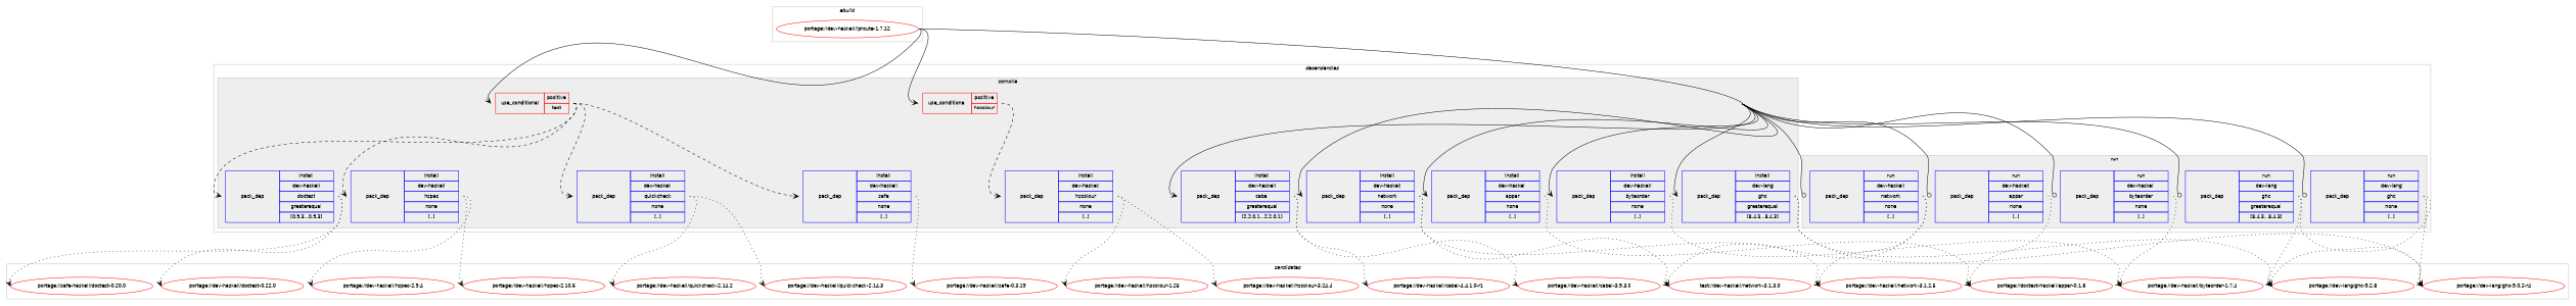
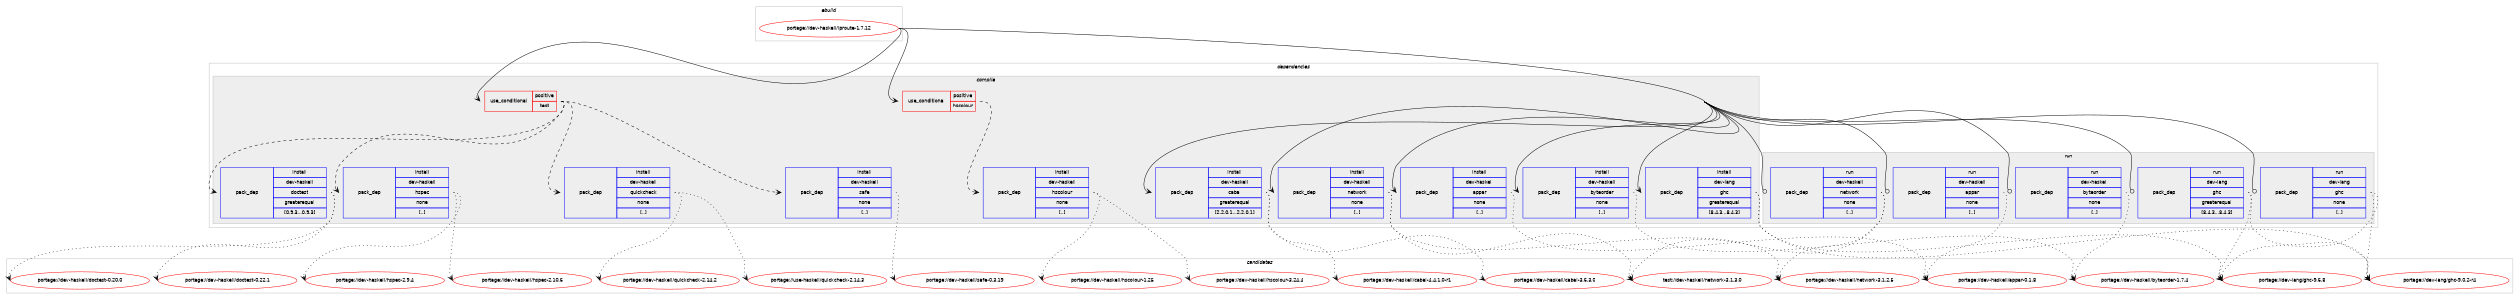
  digraph {
    compound=true
    concentrate=true
    fontname=Helvetica
    fontsize=10
    newrank=true
    rankdir=TB
    ranksep=1.5
    node [color=red fontname=Helvetica fontsize=10]
    edge [arrowhead=vee headport=w style=dotted tailport=e weight=100]
    n1 [label="portage://dev-haskell/iproute-1.7.12" width=4]
    n2 [color=blue label=<<TABLE BORDER="0" CELLBORDER="1" CELLSPACING="0" CELLPADDING="4" WIDTH="220"><TR><TD ROWSPAN="6" CELLPADDING="30">pack_dep</TD></TR><TR><TD WIDTH="110">install</TD></TR><TR><TD>dev-haskell</TD></TR><TR><TD>hscolour</TD></TR><TR><TD>none</TD></TR><TR><TD>[,,]</TD></TR></TABLE>> shape=none]
    n3 [label=<<TABLE BORDER="0" CELLBORDER="1" CELLSPACING="0" CELLPADDING="4"><TR><TD ROWSPAN="3" CELLPADDING="10">use_conditional</TD></TR><TR><TD>positive</TD></TR><TR><TD>hscolour</TD></TR></TABLE>> shape=none]
    n4 [color=blue label=<<TABLE BORDER="0" CELLBORDER="1" CELLSPACING="0" CELLPADDING="4" WIDTH="220"><TR><TD ROWSPAN="6" CELLPADDING="30">pack_dep</TD></TR><TR><TD WIDTH="110">install</TD></TR><TR><TD>dev-haskell</TD></TR><TR><TD>cabal</TD></TR><TR><TD>greaterequal</TD></TR><TR><TD>[2.2.0.1,,,2.2.0.1]</TD></TR></TABLE>> shape=none]
    n5 [color=blue label=<<TABLE BORDER="0" CELLBORDER="1" CELLSPACING="0" CELLPADDING="4" WIDTH="220"><TR><TD ROWSPAN="6" CELLPADDING="30">pack_dep</TD></TR><TR><TD WIDTH="110">install</TD></TR><TR><TD>dev-haskell</TD></TR><TR><TD>doctest</TD></TR><TR><TD>greaterequal</TD></TR><TR><TD>[0.9.3,,,0.9.3]</TD></TR></TABLE>> shape=none]
    n6 [color=blue label=<<TABLE BORDER="0" CELLBORDER="1" CELLSPACING="0" CELLPADDING="4" WIDTH="220"><TR><TD ROWSPAN="6" CELLPADDING="30">pack_dep</TD></TR><TR><TD WIDTH="110">install</TD></TR><TR><TD>dev-haskell</TD></TR><TR><TD>hspec</TD></TR><TR><TD>none</TD></TR><TR><TD>[,,]</TD></TR></TABLE>> shape=none]
    n7 [color=blue label=<<TABLE BORDER="0" CELLBORDER="1" CELLSPACING="0" CELLPADDING="4" WIDTH="220"><TR><TD ROWSPAN="6" CELLPADDING="30">pack_dep</TD></TR><TR><TD WIDTH="110">install</TD></TR><TR><TD>dev-haskell</TD></TR><TR><TD>quickcheck</TD></TR><TR><TD>none</TD></TR><TR><TD>[,,]</TD></TR></TABLE>> shape=none]
    n8 [color=blue label=<<TABLE BORDER="0" CELLBORDER="1" CELLSPACING="0" CELLPADDING="4" WIDTH="220"><TR><TD ROWSPAN="6" CELLPADDING="30">pack_dep</TD></TR><TR><TD WIDTH="110">install</TD></TR><TR><TD>dev-haskell</TD></TR><TR><TD>safe</TD></TR><TR><TD>none</TD></TR><TR><TD>[,,]</TD></TR></TABLE>> shape=none]
    n9 [label=<<TABLE BORDER="0" CELLBORDER="1" CELLSPACING="0" CELLPADDING="4"><TR><TD ROWSPAN="3" CELLPADDING="10">use_conditional</TD></TR><TR><TD>positive</TD></TR><TR><TD>test</TD></TR></TABLE>> shape=none]
    n10 [color=blue label=<<TABLE BORDER="0" CELLBORDER="1" CELLSPACING="0" CELLPADDING="4" WIDTH="220"><TR><TD ROWSPAN="6" CELLPADDING="30">pack_dep</TD></TR><TR><TD WIDTH="110">install</TD></TR><TR><TD>dev-haskell</TD></TR><TR><TD>appar</TD></TR><TR><TD>none</TD></TR><TR><TD>[,,]</TD></TR></TABLE>> shape=none]
    n11 [color=blue label=<<TABLE BORDER="0" CELLBORDER="1" CELLSPACING="0" CELLPADDING="4" WIDTH="220"><TR><TD ROWSPAN="6" CELLPADDING="30">pack_dep</TD></TR><TR><TD WIDTH="110">install</TD></TR><TR><TD>dev-haskell</TD></TR><TR><TD>byteorder</TD></TR><TR><TD>none</TD></TR><TR><TD>[,,]</TD></TR></TABLE>> shape=none]
    n12 [color=blue label=<<TABLE BORDER="0" CELLBORDER="1" CELLSPACING="0" CELLPADDING="4" WIDTH="220"><TR><TD ROWSPAN="6" CELLPADDING="30">pack_dep</TD></TR><TR><TD WIDTH="110">install</TD></TR><TR><TD>dev-haskell</TD></TR><TR><TD>network</TD></TR><TR><TD>none</TD></TR><TR><TD>[,,]</TD></TR></TABLE>> shape=none]
    n13 [color=blue label=<<TABLE BORDER="0" CELLBORDER="1" CELLSPACING="0" CELLPADDING="4" WIDTH="220"><TR><TD ROWSPAN="6" CELLPADDING="30">pack_dep</TD></TR><TR><TD WIDTH="110">install</TD></TR><TR><TD>dev-lang</TD></TR><TR><TD>ghc</TD></TR><TR><TD>greaterequal</TD></TR><TR><TD>[8.4.3,,,8.4.3]</TD></TR></TABLE>> shape=none]
    n14 [color=blue label=<<TABLE BORDER="0" CELLBORDER="1" CELLSPACING="0" CELLPADDING="4" WIDTH="220"><TR><TD ROWSPAN="6" CELLPADDING="30">pack_dep</TD></TR><TR><TD WIDTH="110">run</TD></TR><TR><TD>dev-haskell</TD></TR><TR><TD>appar</TD></TR><TR><TD>none</TD></TR><TR><TD>[,,]</TD></TR></TABLE>> shape=none]
    n15 [color=blue label=<<TABLE BORDER="0" CELLBORDER="1" CELLSPACING="0" CELLPADDING="4" WIDTH="220"><TR><TD ROWSPAN="6" CELLPADDING="30">pack_dep</TD></TR><TR><TD WIDTH="110">run</TD></TR><TR><TD>dev-haskell</TD></TR><TR><TD>byteorder</TD></TR><TR><TD>none</TD></TR><TR><TD>[,,]</TD></TR></TABLE>> shape=none]
    n16 [color=blue label=<<TABLE BORDER="0" CELLBORDER="1" CELLSPACING="0" CELLPADDING="4" WIDTH="220"><TR><TD ROWSPAN="6" CELLPADDING="30">pack_dep</TD></TR><TR><TD WIDTH="110">run</TD></TR><TR><TD>dev-haskell</TD></TR><TR><TD>network</TD></TR><TR><TD>none</TD></TR><TR><TD>[,,]</TD></TR></TABLE>> shape=none]
    n17 [color=blue label=<<TABLE BORDER="0" CELLBORDER="1" CELLSPACING="0" CELLPADDING="4" WIDTH="220"><TR><TD ROWSPAN="6" CELLPADDING="30">pack_dep</TD></TR><TR><TD WIDTH="110">run</TD></TR><TR><TD>dev-lang</TD></TR><TR><TD>ghc</TD></TR><TR><TD>greaterequal</TD></TR><TR><TD>[8.4.3,,,8.4.3]</TD></TR></TABLE>> shape=none]
    n18 [color=blue label=<<TABLE BORDER="0" CELLBORDER="1" CELLSPACING="0" CELLPADDING="4" WIDTH="220"><TR><TD ROWSPAN="6" CELLPADDING="30">pack_dep</TD></TR><TR><TD WIDTH="110">run</TD></TR><TR><TD>dev-lang</TD></TR><TR><TD>ghc</TD></TR><TR><TD>none</TD></TR><TR><TD>[,,]</TD></TR></TABLE>> shape=none]
-   n19 [label="portage://dev-haskell/doctest-0.22.0" width=4]
-   n20 [label="portage://safe-haskell/doctest-0.20.0" width=4]
+   n19 [label="portage://dev-haskell/doctest-0.22.1" width=4]
+   n20 [label="portage://dev-haskell/doctest-0.20.0" width=4]
    n21 [label="portage://dev-haskell/hscolour-1.25" width=4]
    n22 [label="portage://dev-haskell/hscolour-3.24.4" width=4]
    n23 [label="portage://dev-haskell/hspec-2.10.6" width=4]
    n24 [label="portage://dev-haskell/hspec-2.9.4" width=4]
-   n25 [label="portage://dev-haskell/quickcheck-2.14.3" width=4]
+   n25 [label="portage://use-haskell/quickcheck-2.14.3" width=4]
    n26 [label="portage://dev-haskell/quickcheck-2.14.2" width=4]
-   n27 [label="portage://doctest-haskell/appar-0.1.8" width=4]
+   n27 [label="portage://dev-haskell/appar-0.1.8" width=4]
    n28 [label="portage://dev-haskell/safe-0.3.19" width=4]
    n29 [label="portage://dev-haskell/byteorder-1.7.4" width=4]
-   n30 [label="portage://dev-haskell/cabal-3.9.3.0" width=4]
+   n30 [label="portage://dev-haskell/cabal-3.6.3.0" width=4]
    n31 [label="portage://dev-haskell/cabal-4.4.1.0-r1" width=4]
    n32 [label="test://dev-haskell/network-3.1.3.0" width=4]
    n33 [label="portage://dev-haskell/network-3.1.2.5" width=4]
-   n34 [label="portage://dev-lang/ghc-9.2.8" width=4]
+   n34 [label="portage://dev-lang/ghc-9.6.8" width=4]
    n35 [label="portage://dev-lang/ghc-9.0.2-r4" width=4]
    subgraph cluster_1 {
      color=gray
      label=<<i>ebuild</i>>
      n1
    }
    subgraph cluster_2 {
      color=gray
      label=<<i>dependencies</i>>
      subgraph cluster_3 {
        color=gray
        fillcolor="#eeeeee"
        label=<<i>compile</i>>
        style=filled
        subgraph sub_4 {
          color=gray
          fillcolor="#eeeeee"
          label=<<i>compile</i>>
          style=filled
          n3
          subgraph sub_5 {
            color=gray
            fillcolor="#eeeeee"
            label=<<i>compile</i>>
            style=filled
            n2
          }
        }
        subgraph sub_6 {
          color=gray
          fillcolor="#eeeeee"
          label=<<i>compile</i>>
          style=filled
          n4
        }
        subgraph sub_7 {
          color=gray
          fillcolor="#eeeeee"
          label=<<i>compile</i>>
          style=filled
          n9
          subgraph sub_8 {
            color=gray
            fillcolor="#eeeeee"
            label=<<i>compile</i>>
            style=filled
            n5
          }
          subgraph sub_9 {
            color=gray
            fillcolor="#eeeeee"
            label=<<i>compile</i>>
            style=filled
            n6
          }
          subgraph sub_10 {
            color=gray
            fillcolor="#eeeeee"
            label=<<i>compile</i>>
            style=filled
            n7
          }
          subgraph sub_11 {
            color=gray
            fillcolor="#eeeeee"
            label=<<i>compile</i>>
            style=filled
            n8
          }
        }
        subgraph sub_12 {
          color=gray
          fillcolor="#eeeeee"
          label=<<i>compile</i>>
          style=filled
          n10
        }
        subgraph sub_13 {
          color=gray
          fillcolor="#eeeeee"
          label=<<i>compile</i>>
          style=filled
          n11
        }
        subgraph sub_14 {
          color=gray
          fillcolor="#eeeeee"
          label=<<i>compile</i>>
          style=filled
          n12
        }
        subgraph sub_15 {
          color=gray
          fillcolor="#eeeeee"
          label=<<i>compile</i>>
          style=filled
          n13
        }
      }
      subgraph cluster_16 {
        color=gray
        fillcolor="#eeeeee"
        label=<<i>compile and run</i>>
        style=filled
      }
      subgraph cluster_17 {
        color=gray
        fillcolor="#eeeeee"
        label=<<i>run</i>>
        style=filled
        subgraph sub_18 {
          color=gray
          fillcolor="#eeeeee"
          label=<<i>run</i>>
          style=filled
          n14
        }
        subgraph sub_19 {
          color=gray
          fillcolor="#eeeeee"
          label=<<i>run</i>>
          style=filled
          n15
        }
        subgraph sub_20 {
          color=gray
          fillcolor="#eeeeee"
          label=<<i>run</i>>
          style=filled
          n16
        }
        subgraph sub_21 {
          color=gray
          fillcolor="#eeeeee"
          label=<<i>run</i>>
          style=filled
          n17
        }
        subgraph sub_22 {
          color=gray
          fillcolor="#eeeeee"
          label=<<i>run</i>>
          style=filled
          n18
        }
      }
    }
    subgraph cluster_23 {
      color=gray
      label=<<i>candidates</i>>
      rank=same
      subgraph sub_24 {
        color=black
        label=<<i>candidates</i>>
        nodesep=1
        rank=same
        n19
        n20
      }
      subgraph sub_25 {
        color=black
        label=<<i>candidates</i>>
        nodesep=1
        rank=same
        n21
        n22
      }
      subgraph sub_26 {
        color=black
        label=<<i>candidates</i>>
        nodesep=1
        rank=same
        n23
        n24
      }
      subgraph sub_27 {
        color=black
        label=<<i>candidates</i>>
        nodesep=1
        rank=same
        n25
        n26
      }
      subgraph sub_28 {
        color=black
        label=<<i>candidates</i>>
        nodesep=1
        rank=same
        n27
      }
      subgraph sub_29 {
        color=black
        label=<<i>candidates</i>>
        nodesep=1
        rank=same
        n28
      }
      subgraph sub_30 {
        color=black
        label=<<i>candidates</i>>
        nodesep=1
        rank=same
        n27
      }
      subgraph sub_31 {
        color=black
        label=<<i>candidates</i>>
        nodesep=1
        rank=same
        n29
      }
      subgraph sub_32 {
        color=black
        label=<<i>candidates</i>>
        nodesep=1
        rank=same
        n30
        n31
      }
      subgraph sub_33 {
        color=black
        label=<<i>candidates</i>>
        nodesep=1
        rank=same
        n32
        n33
      }
      subgraph sub_34 {
        color=black
        label=<<i>candidates</i>>
        nodesep=1
        rank=same
        n34
        n35
      }
      subgraph sub_35 {
        color=black
        label=<<i>candidates</i>>
        nodesep=1
        rank=same
        n29
      }
      subgraph sub_36 {
        color=black
        label=<<i>candidates</i>>
        nodesep=1
        rank=same
        n32
        n33
      }
      subgraph sub_37 {
        color=black
        label=<<i>candidates</i>>
        nodesep=1
        rank=same
        n34
        n35
      }
      subgraph sub_38 {
        color=black
        label=<<i>candidates</i>>
        nodesep=1
        rank=same
        n34
        n35
      }
    }
    n1 -> n3 [style=solid weight=20]
    n1 -> n4 [style=solid weight=20]
    n1 -> n9 [style=solid weight=20]
    n1 -> n10 [style=solid weight=20]
    n1 -> n11 [style=solid weight=20]
    n1 -> n12 [style=solid weight=20]
    n1 -> n13 [style=solid weight=20]
    n1 -> n14 [arrowhead=odot style=solid weight=20]
    n1 -> n15 [arrowhead=odot style=solid weight=20]
    n1 -> n16 [arrowhead=odot style=solid weight=20]
    n1 -> n17 [arrowhead=odot style=solid weight=20]
    n1 -> n18 [arrowhead=odot style=solid weight=20]
    n2 -> n21
    n2 -> n22
    n3 -> n2 [style=dashed weight=20]
    n4 -> n30
    n4 -> n31
    n5 -> n19
    n5 -> n20
    n6 -> n23
    n6 -> n24
    n7 -> n25
    n7 -> n26
    n8 -> n28
    n9 -> n5 [style=dashed weight=20]
    n9 -> n6 [style=dashed weight=20]
    n9 -> n7 [style=dashed weight=20]
    n9 -> n8 [style=dashed weight=20]
    n10 -> n27
    n11 -> n29
    n12 -> n32
    n12 -> n33
    n13 -> n34
    n13 -> n35
    n14 -> n27
    n15 -> n29
    n16 -> n32
    n16 -> n33
    n17 -> n34
    n17 -> n35
    n18 -> n34
    n18 -> n35
  }
